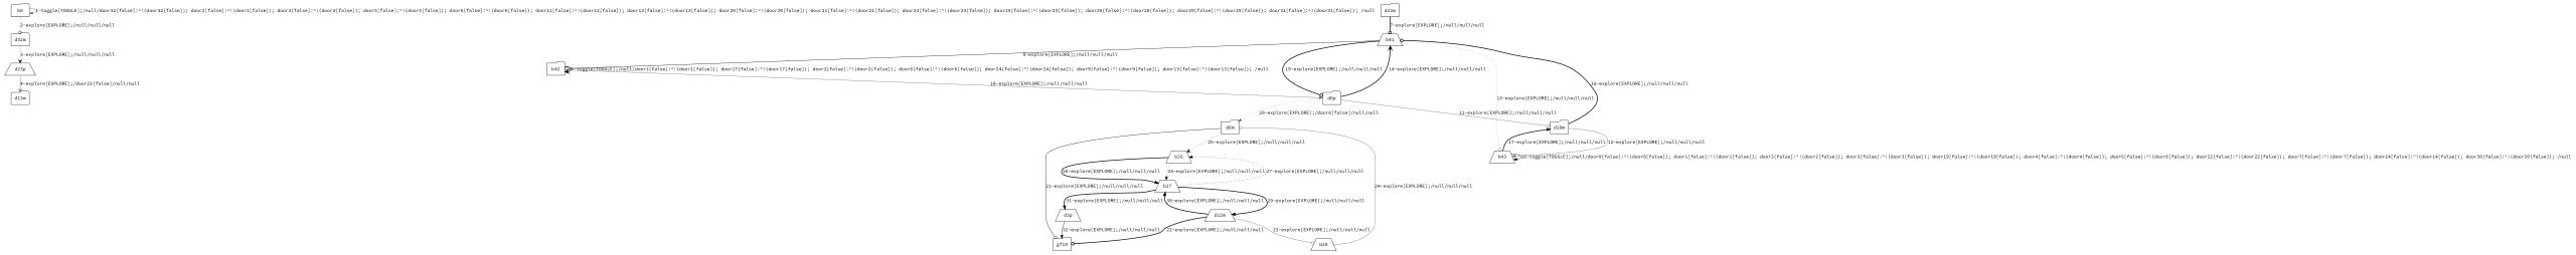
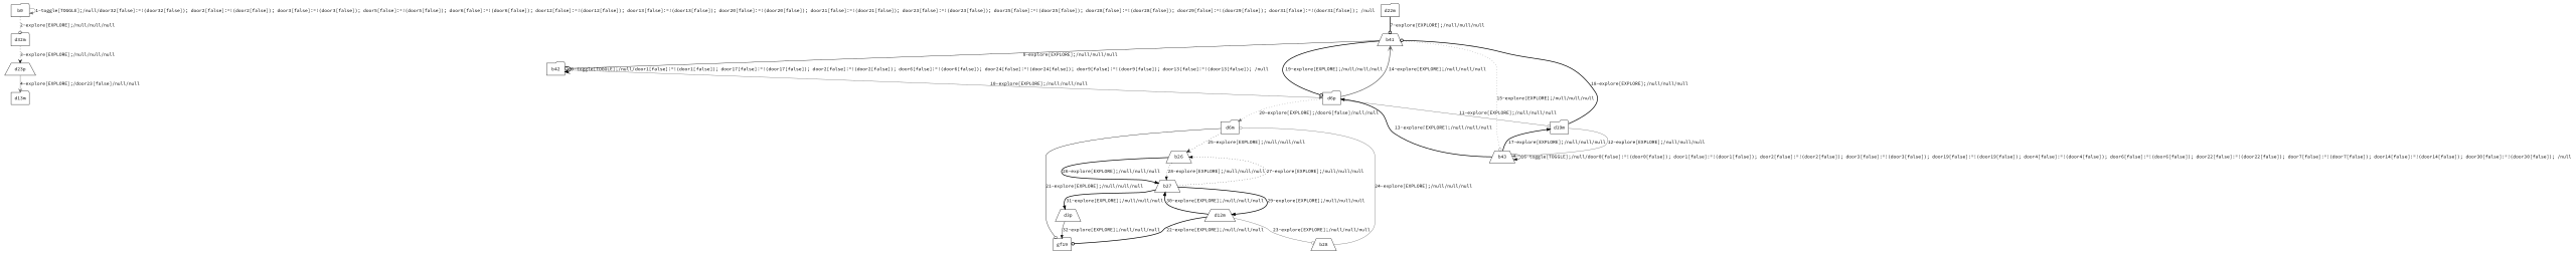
  digraph {
    fontname="Source Code Pro"
    node [fontname="Source Code Pro" shape=folder]
    edge [arrowhead=normal color=black fontname="Source Code Pro" style=bold]
    b0
    d32m
    d23p [shape=trapezium]
    n4 [label=d13m]
    n5 [label=d22m]
    b41 [shape=trapezium]
    b42
    d6p
    b43 [shape=trapezium]
    d19m
    d6m
    gf19
    b26 [shape=trapezium]
    b27 [shape=trapezium]
    d12m [shape=trapezium]
    b28 [shape=trapezium]
    n17 [label=d3p shape=trapezium]
    b0 -> b0 [color=gray40 label="1-toggle[TOGGLE];/null/door32[false]:=!(door32[false]); door2[false]:=!(door2[false]); door3[false]:=!(door3[false]); door5[false]:=!(door5[false]); door6[false]:=!(door6[false]); door12[false]:=!(door12[false]); door13[false]:=!(door13[false]); door20[false]:=!(door20[false]); door21[false]:=!(door21[false]); door23[false]:=!(door23[false]); door25[false]:=!(door25[false]); door28[false]:=!(door28[false]); door29[false]:=!(door29[false]); door31[false]:=!(door31[false]); /null" style=solid]
    b0 -> d32m [arrowhead=odot label="2-explore[EXPLORE];/null/null/null" style=dotted]
    d32m -> d23p [arrowhead=vee label="3-explore[EXPLORE];/null/null/null" style=dotted]
    d23p -> n4 [arrowhead=vee color=gray40 label="4-explore[EXPLORE];/door23[false]/null/null" style=solid]
    n5 -> b41 [arrowhead=odot label="7-explore[EXPLORE];/null/null/null"]
    b41 -> b42 [arrowhead=odot label="8-explore[EXPLORE];/null/null/null" style=solid]
    b41 -> d6p [arrowhead=odot label="19-explore[EXPLORE];/null/null/null"]
    b41 -> b43 [arrowhead=odot color=gray40 label="15-explore[EXPLORE];/null/null/null" style=dotted]
    b42 -> b42 [arrowhead=vee label="9-toggle[TOGGLE];/null/door1[false]:=!(door1[false]); door17[false]:=!(door17[false]); door2[false]:=!(door2[false]); door6[false]:=!(door6[false]); door24[false]:=!(door24[false]); door9[false]:=!(door9[false]); door13[false]:=!(door13[false]); /null"]
    b42 -> d6p [color=gray40 label="10-explore[EXPLORE];/null/null/null" style=solid]
-   d6p -> b41 [arrowhead=vee label="14-explore[EXPLORE];/null/null/null"]
+   d6p -> b41 [arrowhead=vee color=gray40 label="14-explore[EXPLORE];/null/null/null"]
    d6p -> d19m [arrowhead=odot color=gray40 label="11-explore[EXPLORE];/null/null/null" style=solid]
    d6p -> d6m [color=gray40 label="20-explore[EXPLORE];/door6[false]/null/null" style=dotted]
+   b43 -> d6p [label="13-explore[EXPLORE];/null/null/null"]
    b43 -> b43 [label="16-toggle[TOGGLE];/null/door0[false]:=!(door0[false]); door1[false]:=!(door1[false]); door2[false]:=!(door2[false]); door3[false]:=!(door3[false]); door19[false]:=!(door19[false]); door4[false]:=!(door4[false]); door6[false]:=!(door6[false]); door22[false]:=!(door22[false]); door7[false]:=!(door7[false]); door14[false]:=!(door14[false]); door30[false]:=!(door30[false]); /null" style=solid]
    b43 -> d19m [label="17-explore[EXPLORE];/null/null/null"]
    d19m -> b41 [arrowhead=odot label="18-explore[EXPLORE];/null/null/null"]
    d19m -> b43 [color=gray40 label="12-explore[EXPLORE];/null/null/null" style=solid]
    d6m -> gf19 [arrowhead=odot label="21-explore[EXPLORE];/null/null/null" style=solid]
    d6m -> b26 [arrowhead=vee label="25-explore[EXPLORE];/null/null/null" style=dotted]
    b26 -> b27 [label="26-explore[EXPLORE];/null/null/null"]
    b26 -> b27 [label="28-explore[EXPLORE];/null/null/null" style=dotted]
    b27 -> b26 [label="27-explore[EXPLORE];/null/null/null" style=dotted]
    b27 -> d12m [label="29-explore[EXPLORE];/null/null/null"]
    b27 -> n17 [label="31-explore[EXPLORE];/null/null/null"]
    d12m -> gf19 [arrowhead=odot label="22-explore[EXPLORE];/null/null/null"]
    d12m -> b27 [label="30-explore[EXPLORE];/null/null/null"]
    d12m -> b28 [arrowhead=odot color=gray40 label="23-explore[EXPLORE];/null/null/null" style=solid]
    b28 -> d6m [arrowhead=odot color=gray40 label="24-explore[EXPLORE];/null/null/null" style=solid]
    n17 -> gf19 [label="32-explore[EXPLORE];/null/null/null" style=solid]
  }
